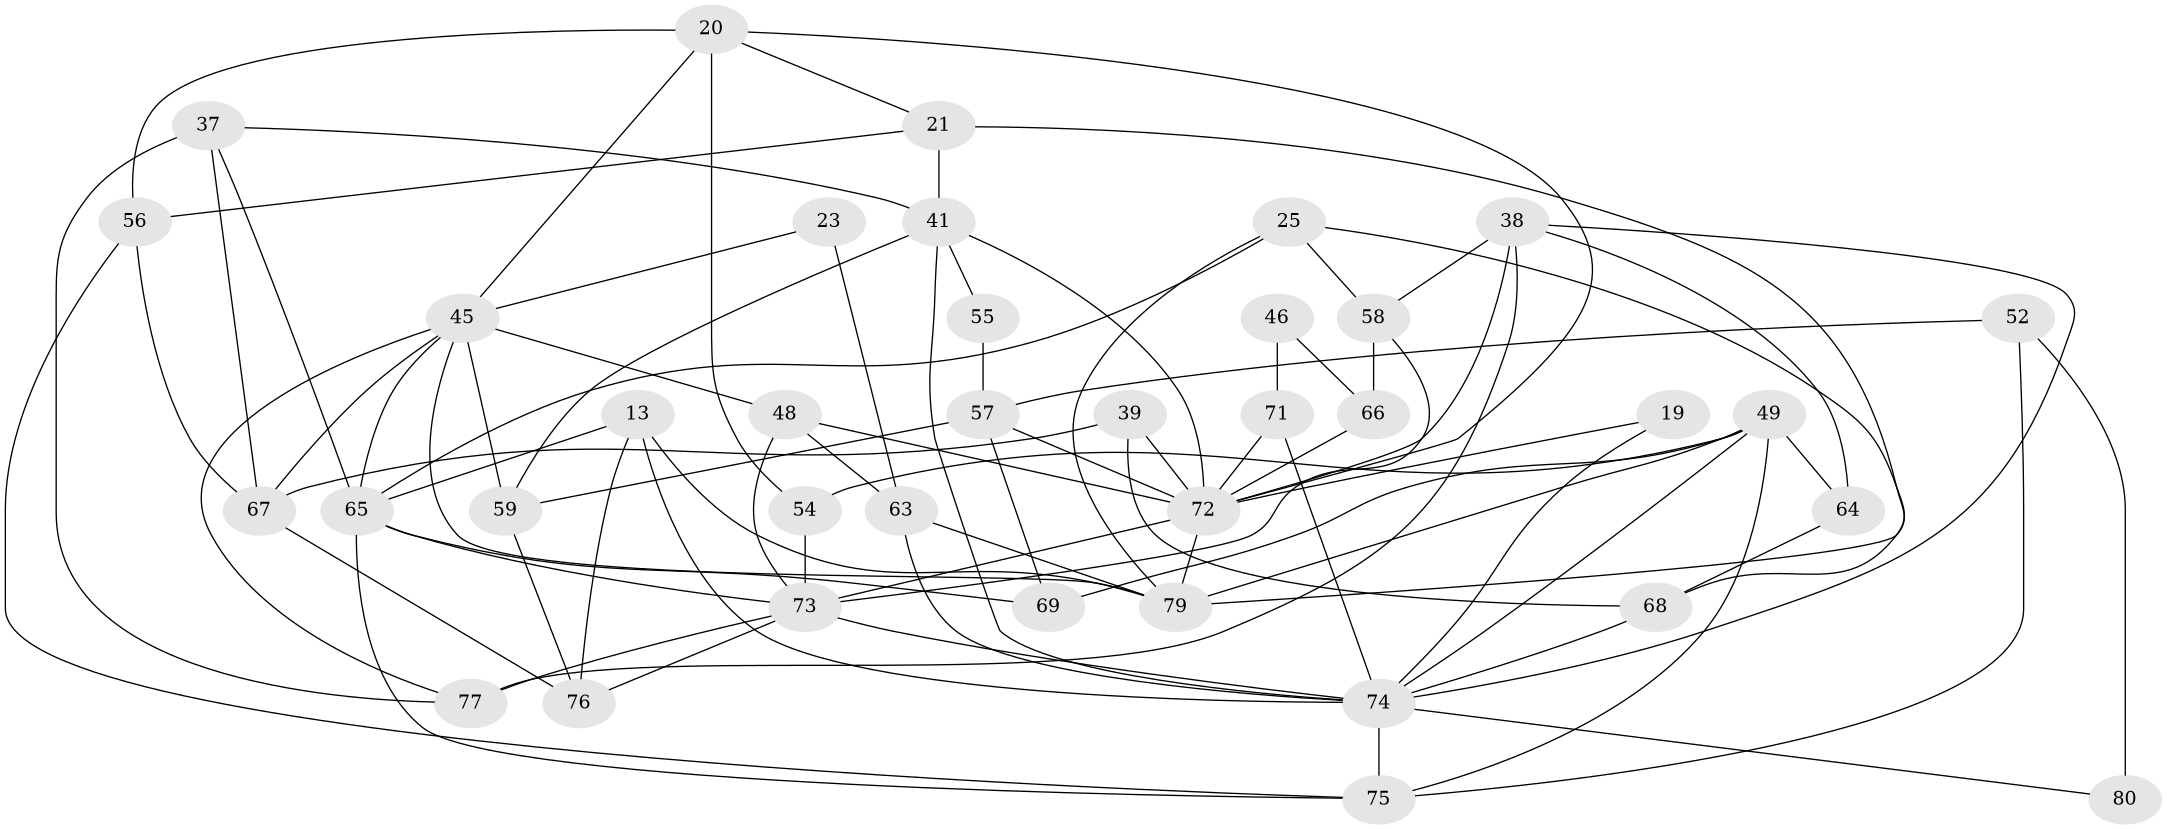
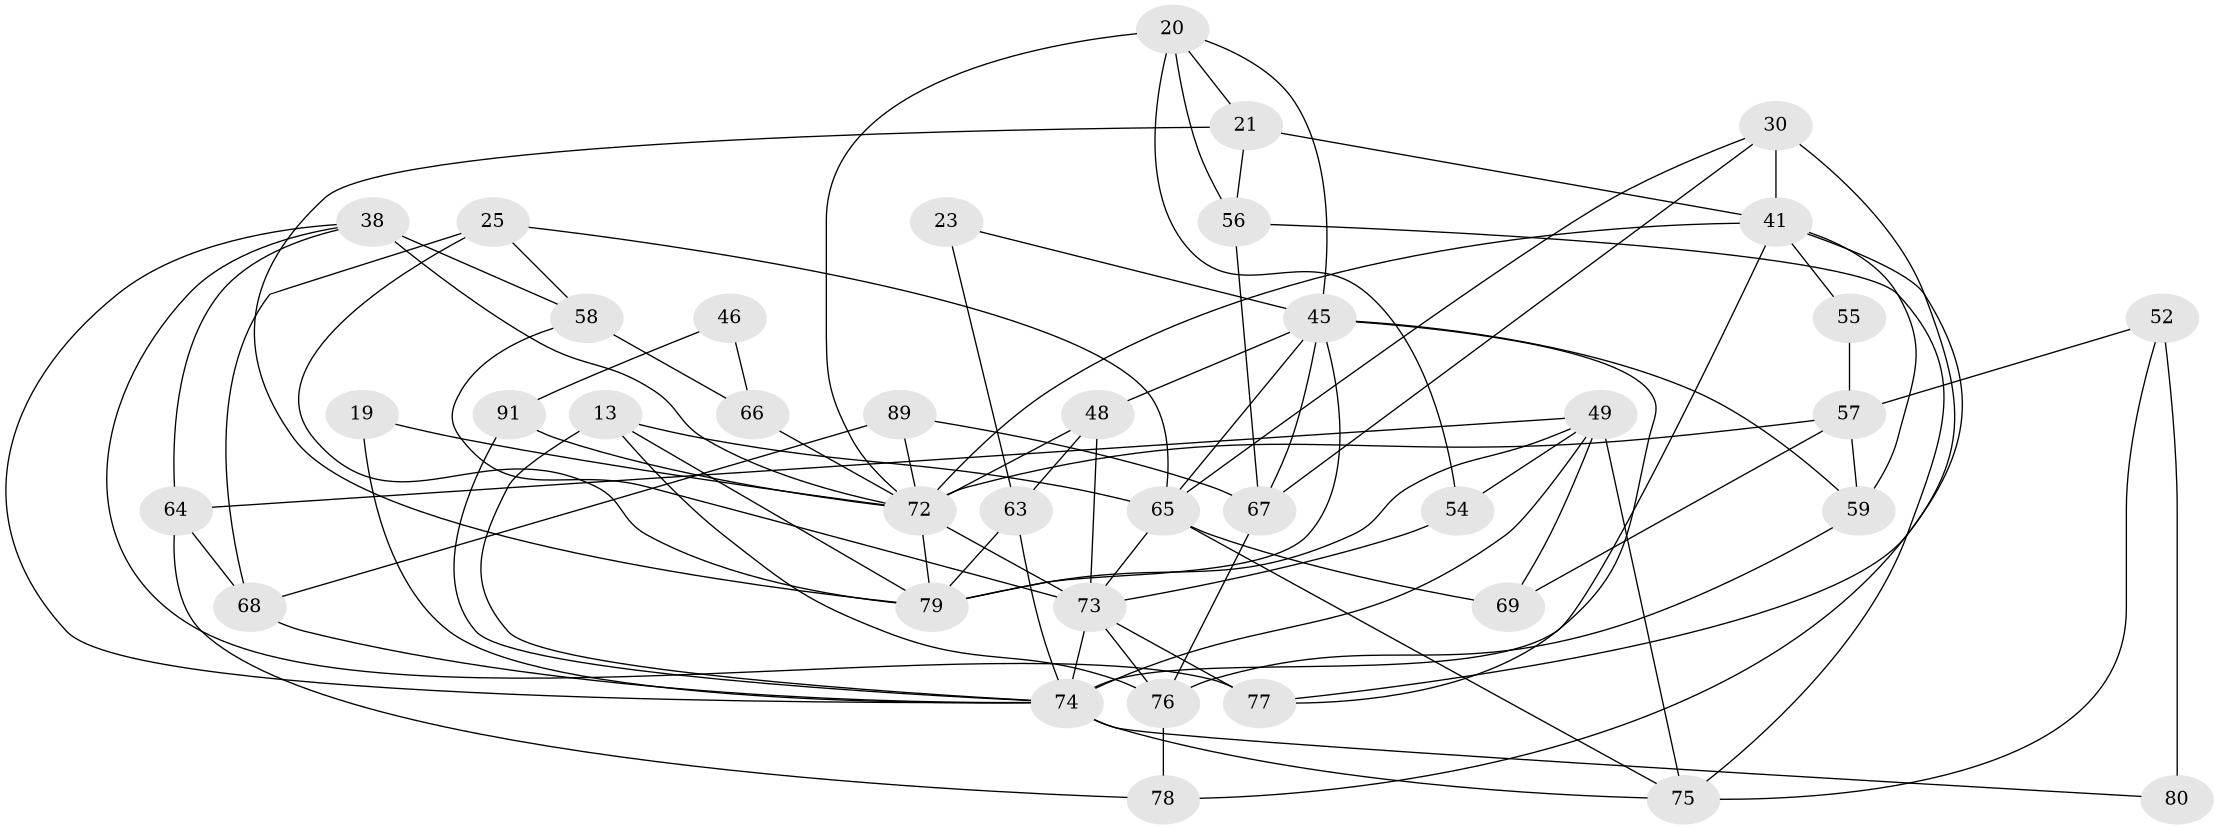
  graph {
    node [color=gray90 style=filled]
    65 [super="+35+5"]
    73 [super="+31"]
    69 [super="+1"]
    75 [super="+43+51"]
    13
    74 [super="+26+22+62+53"]
    76 [super="+50"]
    79 [super="+37+27"]
    80
+   78
    72 [super="+15+18+16+29"]
    19
    20
    21
    45 [super="+32+33"]
    54
    56
    41 [super="+3+14+34+4"]
    67
    77 [super="+60+28"]
    59 [super="+24"]
    48 [super="+42"]
    46
    66
-   71
+   71 [label=91]
    55
    23
    63 [super="+36"]
    25 [super="+17"]
    58 [super="+7"]
    68 [super="+44"]
-   30 [label=37]
+   30
    38
    64
-   39
+   39 [label=89]
    57
    49
    52 [super="+47"]
    65 -- 73 [weight=2]
    65 -- 69
    65 -- 75
    73 -- 74 [weight=3]
    73 -- 76
    73 -- 77 [weight=2]
    13 -- 65
    13 -- 74
    13 -- 76 [weight=2]
    13 -- 79
    74 -- 75 [weight=2]
    74 -- 80
+   76 -- 78
    72 -- 73 [weight=2]
    72 -- 79
    19 -- 74
    19 -- 72
    20 -- 72 [weight=2]
    20 -- 21
    20 -- 45 [weight=2]
    20 -- 54
    20 -- 56
    21 -- 79 [weight=2]
    21 -- 56
    21 -- 41
    45 -- 65
    45 -- 79 [weight=2]
    45 -- 67
    45 -- 77
    45 -- 59
    45 -- 48
    54 -- 73
    56 -- 75
    56 -- 67
    41 -- 74 [weight=2]
+   41 -- 78
    41 -- 72 [weight=3]
    41 -- 59
    41 -- 55
    67 -- 76
    59 -- 76
    48 -- 73
    48 -- 72
    48 -- 63 [weight=2]
    46 -- 66
    46 -- 71
    66 -- 72
    71 -- 74
    71 -- 72
    55 -- 57
    23 -- 45
    23 -- 63
    63 -- 74 [weight=2]
    63 -- 79
    25 -- 65
    25 -- 79
    25 -- 58
    25 -- 68
    58 -- 73
    58 -- 66
    68 -- 74 [weight=2]
    30 -- 65
    30 -- 41
    30 -- 67
    30 -- 77 [weight=2]
    38 -- 74
    38 -- 72
    38 -- 77
    38 -- 58 [weight=2]
    38 -- 64
+   64 -- 78
    64 -- 68 [weight=2]
    39 -- 72
    39 -- 67
    39 -- 68
    57 -- 69
    57 -- 72 [weight=2]
    57 -- 59 [weight=2]
    49 -- 69
    49 -- 75 [weight=2]
    49 -- 74 [weight=2]
    49 -- 79 [weight=2]
    49 -- 54
    49 -- 64
    52 -- 75
    52 -- 80 [weight=2]
    52 -- 57
  }
